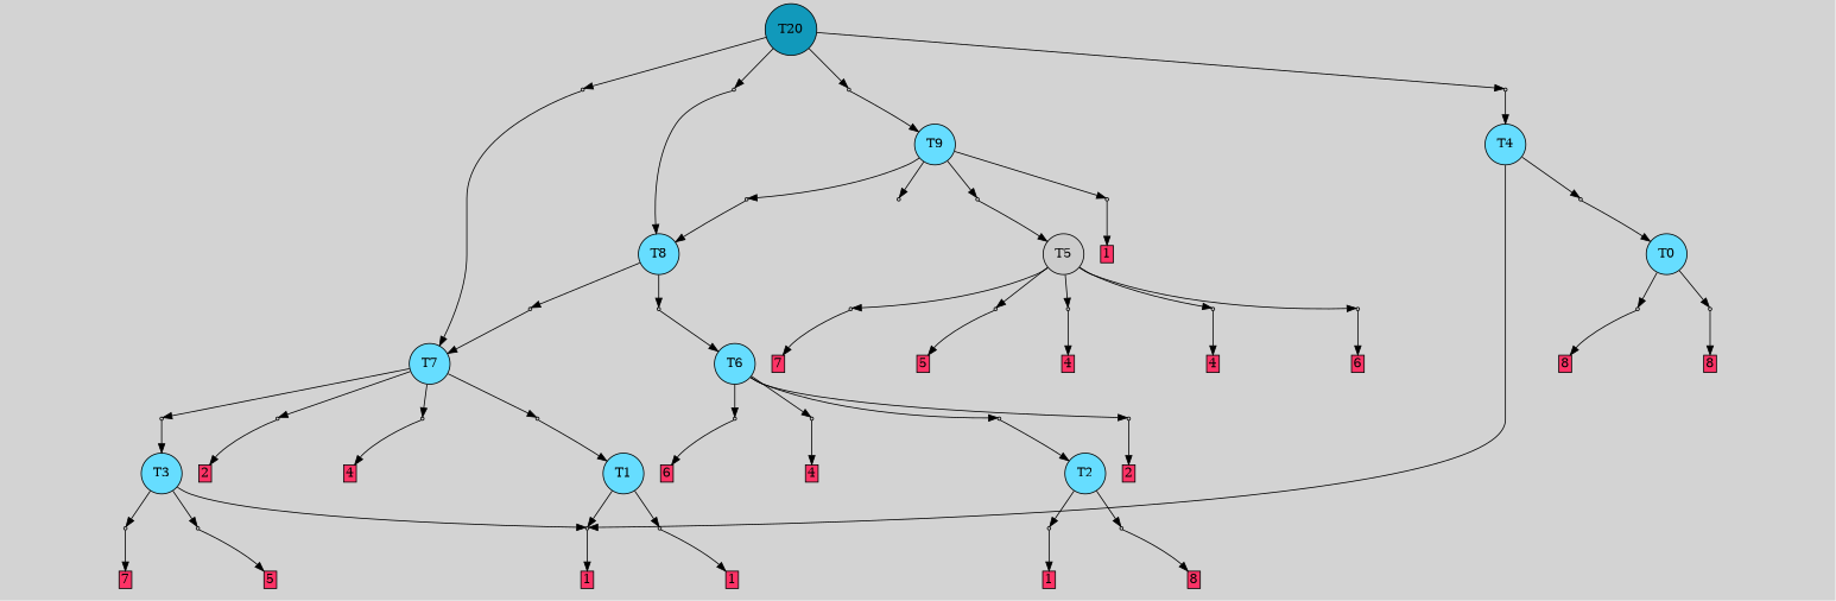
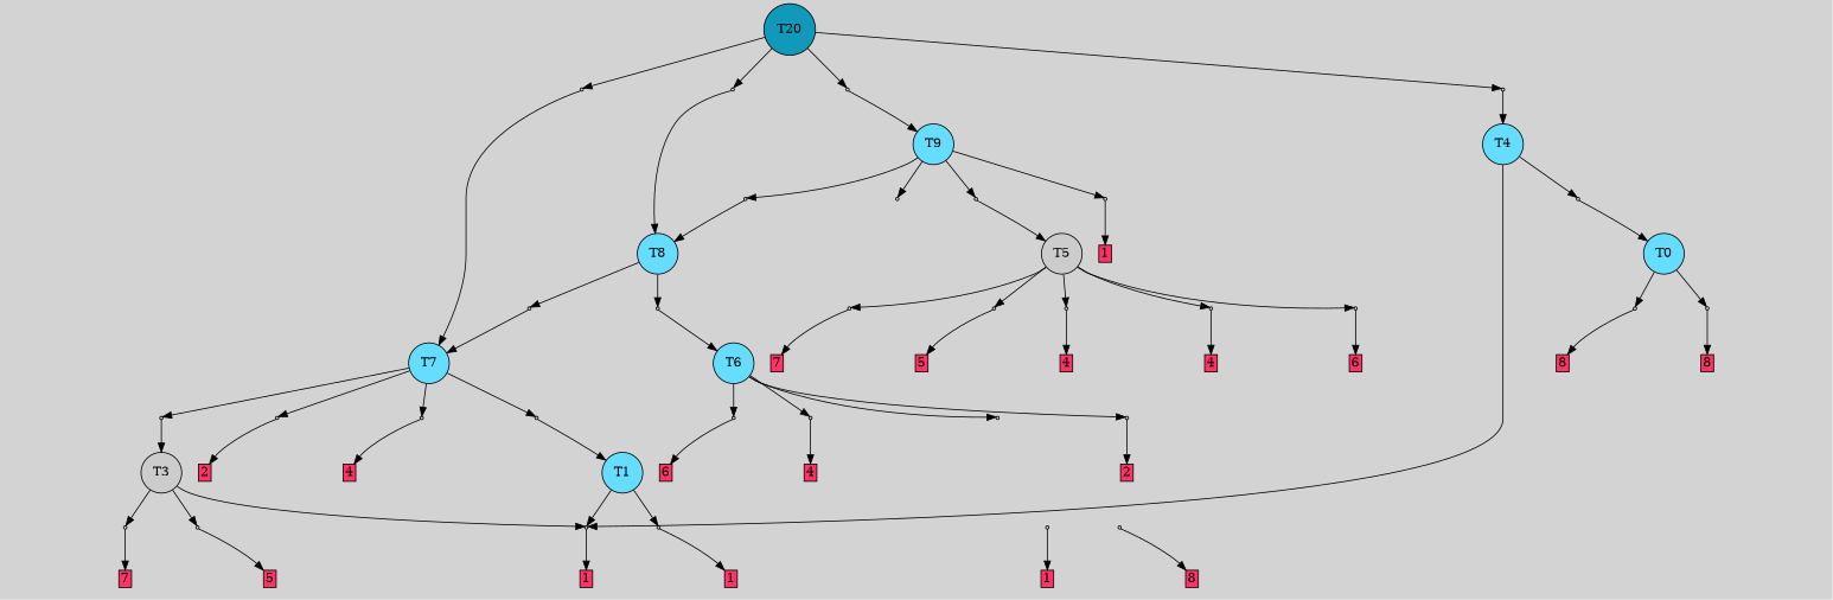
  digraph {
    bgcolor=lightgray
    node [fillcolor="#cccccc" shape=box style=filled]
    n1 [fillcolor="#1199bb" label=T20 shape=circle]
    P28 [shape=point]
    P29 [shape=point]
    P30 [shape=point]
    P31 [shape=point]
    T0 [fillcolor="#66ddff" shape=circle]
    P0 [shape=point]
    P1 [shape=point]
    n9 [label="2|0&3|5#1|4&#92;n" style=invis fillcolor=""]
    n10 [fillcolor="#ff3366" height=0 label=8 margin=0.03 width=0]
    n11 [label="6|0&3|1#1|1&#92;n" style=invis fillcolor=""]
    n12 [fillcolor="#ff3366" height=0 label=8 margin=0.03 width=0]
    T1 [fillcolor="#66ddff" shape=circle]
    P2 [shape=point]
    P3 [shape=point]
    n16 [label="5|0&4|1#3|0&#92;n" style=invis fillcolor=""]
    n17 [fillcolor="#ff3366" height=0 label=1 margin=0.03 width=0]
    n18 [label="0|0&0|1#3|5&#92;n" style=invis fillcolor=""]
    n19 [fillcolor="#ff3366" height=0 label=1 margin=0.03 width=0]
-   T2 [fillcolor="#66ddff" shape=circle]
    P4 [shape=point]
    P5 [shape=point]
    n23 [label="4|0&1|1#4|7&#92;n" style=invis fillcolor=""]
    n24 [fillcolor="#ff3366" height=0 label=1 margin=0.03 width=0]
    n25 [label="0|0&2|2#2|4&#92;n" style=invis fillcolor=""]
    n26 [fillcolor="#ff3366" height=0 label=8 margin=0.03 width=0]
-   T3 [fillcolor="#66ddff" shape=circle]
+   T3 [shape=circle]
    P6 [shape=point]
    P7 [shape=point]
    n30 [label="4|0&1|6#2|6&#92;n" style=invis fillcolor=""]
    n31 [fillcolor="#ff3366" height=0 label=5 margin=0.03 width=0]
    n32 [label="3|3&4|1#3|5&#92;n4|0&0|3#2|2&#92;n" style=invis fillcolor=""]
    n33 [fillcolor="#ff3366" height=0 label=7 margin=0.03 width=0]
    T4 [fillcolor="#66ddff" shape=circle]
    P8 [shape=point]
    n36 [label="6|0&3|1#1|1&#92;n" style=invis fillcolor=""]
    T5 [shape=circle]
    P9 [shape=point]
    P10 [shape=point]
    P11 [shape=point]
    P12 [shape=point]
    P13 [shape=point]
    n43 [label="4|0&3|5#2|4&#92;n" style=invis fillcolor=""]
    n44 [fillcolor="#ff3366" height=0 label=6 margin=0.03 width=0]
    n45 [label="0|0&2|4#1|1&#92;n" style=invis fillcolor=""]
    n46 [fillcolor="#ff3366" height=0 label=7 margin=0.03 width=0]
    n47 [label="0|0&3|5#0|1&#92;n" style=invis fillcolor=""]
    n48 [fillcolor="#ff3366" height=0 label=5 margin=0.03 width=0]
    n49 [label="3|0&3|6#0|6&#92;n" style=invis fillcolor=""]
    n50 [fillcolor="#ff3366" height=0 label=4 margin=0.03 width=0]
    n51 [label="0|0&2|0#1|5&#92;n" style=invis fillcolor=""]
    n52 [fillcolor="#ff3366" height=0 label=4 margin=0.03 width=0]
    T6 [fillcolor="#66ddff" shape=circle]
    P14 [shape=point]
    P15 [shape=point]
    P16 [shape=point]
    P17 [shape=point]
    n58 [label="3|0&3|2#0|7&#92;n" style=invis fillcolor=""]
    n59 [fillcolor="#ff3366" height=0 label=2 margin=0.03 width=0]
    n60 [label="3|0&1|4#3|5&#92;n" style=invis fillcolor=""]
    n61 [fillcolor="#ff3366" height=0 label=6 margin=0.03 width=0]
    n62 [label="3|0&3|6#0|6&#92;n" style=invis fillcolor=""]
    n63 [fillcolor="#ff3366" height=0 label=4 margin=0.03 width=0]
    n64 [label="4|0&3|4#2|6&#92;n" style=invis fillcolor=""]
    T7 [fillcolor="#66ddff" shape=circle]
    P18 [shape=point]
    P19 [shape=point]
    P20 [shape=point]
    P21 [shape=point]
    n70 [label="3|0&3|6#0|6&#92;n" style=invis fillcolor=""]
    n71 [fillcolor="#ff3366" height=0 label=4 margin=0.03 width=0]
    n72 [label="1|0&4|1#1|5&#92;n" style=invis fillcolor=""]
    n73 [label="1|0&4|6#1|7&#92;n" style=invis fillcolor=""]
    n74 [label="3|0&3|2#0|7&#92;n" style=invis fillcolor=""]
    n75 [fillcolor="#ff3366" height=0 label=2 margin=0.03 width=0]
    T8 [fillcolor="#66ddff" shape=circle]
    P22 [shape=point]
    P23 [shape=point]
    n79 [label="6|0&4|0#3|6&#92;n" style=invis fillcolor=""]
    n80 [label="6|3&1|4#0|3&#92;n6|0&0|3#3|5&#92;n" style=invis fillcolor=""]
    T9 [fillcolor="#66ddff" shape=circle]
    P24 [shape=point]
    P25 [shape=point]
    P26 [shape=point]
    P27 [shape=point]
    n86 [label="0|1&4|7#4|6&#92;n3|0&2|5#0|1&#92;n" style=invis fillcolor=""]
    n87 [label="2|0&2|2#1|5&#92;n" style=invis fillcolor=""]
    n88 [label="2|0&3|2#3|3&#92;n" style=invis fillcolor=""]
    n89 [label="3|0&3|0#3|1&#92;n" style=invis fillcolor=""]
    n90 [fillcolor="#ff3366" height=0 label=1 margin=0.03 width=0]
    n91 [label="6|0&4|4#4|3&#92;n" style=invis fillcolor=""]
    n92 [label="6|0&1|5#2|1&#92;n" style=invis fillcolor=""]
    n93 [label="3|0&2|0#0|0&#92;n" style=invis fillcolor=""]
    n94 [label="6|2&4|1#1|0&#92;n2|0&3|1#0|2&#92;n" style=invis fillcolor=""]
    subgraph sub_1 {
      rank=same
      n1
    }
    n1 -> P28
    n1 -> P29
    n1 -> P30
    n1 -> P31
    P28 -> T7
    P28 -> n91 [style=invis]
    P29 -> T8
    P29 -> n92 [style=invis]
    P30 -> T9
    P30 -> n93 [style=invis]
    P31 -> T4
    P31 -> n94 [style=invis]
    T0 -> P0
    T0 -> P1
    P0 -> n9 [style=invis]
    P0 -> n10
    P1 -> n11 [style=invis]
    P1 -> n12
    T1 -> P2
    T1 -> P3
    P2 -> n16 [style=invis]
    P2 -> n17
    P3 -> n18 [style=invis]
    P3 -> n19
-   T2 -> P4
-   T2 -> P5
    P4 -> n23 [style=invis]
    P4 -> n24
    P5 -> n25 [style=invis]
    P5 -> n26
    T3 -> P3
    T3 -> P6
    T3 -> P7
    P6 -> n30 [style=invis]
    P6 -> n31
    P7 -> n32 [style=invis]
    P7 -> n33
    T4 -> P3
    T4 -> P8
    P8 -> T0
    P8 -> n36 [style=invis]
    T5 -> P9
    T5 -> P10
    T5 -> P11
    T5 -> P12
    T5 -> P13
    P9 -> n43 [style=invis]
    P9 -> n44
    P10 -> n45 [style=invis]
    P10 -> n46
    P11 -> n47 [style=invis]
    P11 -> n48
    P12 -> n49 [style=invis]
    P12 -> n50
    P13 -> n51 [style=invis]
    P13 -> n52
    T6 -> P14
    T6 -> P15
    T6 -> P16
    T6 -> P17
    P14 -> n58 [style=invis]
    P14 -> n59
    P15 -> n60 [style=invis]
    P15 -> n61
    P16 -> n62 [style=invis]
    P16 -> n63
-   P17 -> T2
    P17 -> n64 [style=invis]
    T7 -> P18
    T7 -> P19
    T7 -> P20
    T7 -> P21
    P18 -> n70 [style=invis]
    P18 -> n71
    P19 -> T3
    P19 -> n72 [style=invis]
    P20 -> T1
    P20 -> n73 [style=invis]
    P21 -> n74 [style=invis]
    P21 -> n75
    T8 -> P22
    T8 -> P23
    P22 -> T6
    P22 -> n79 [style=invis]
    P23 -> T7
    P23 -> n80 [style=invis]
    T9 -> P24
    T9 -> P25
    T9 -> P26
    T9 -> P27
    P24 -> T8
    P24 -> n86 [style=invis]
    P25 -> T5
    P25 -> n87 [style=invis]
    P26 -> n88 [style=invis]
    P27 -> n89 [style=invis]
    P27 -> n90
  }
